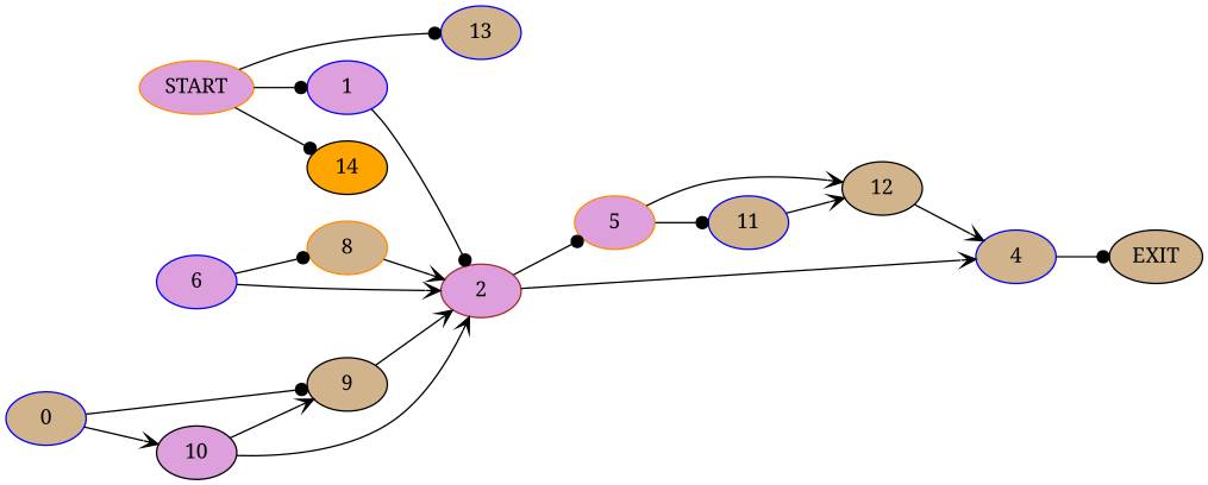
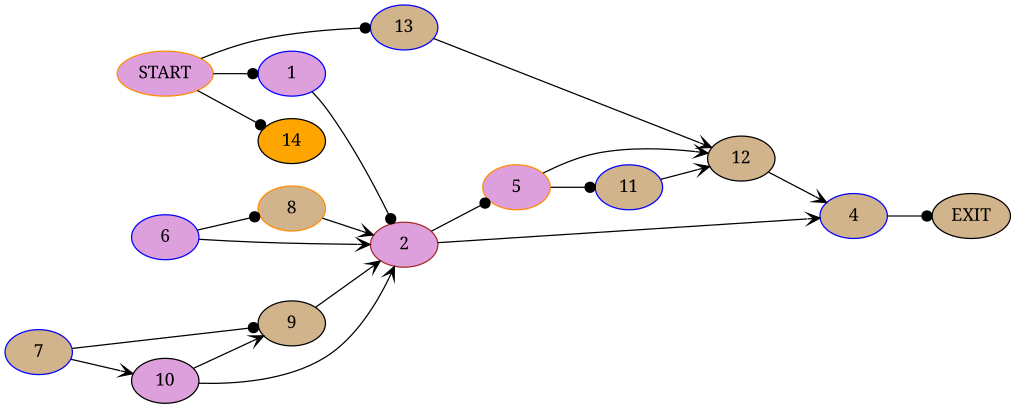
  digraph {
    fontname="Noto Serif"
    rankdir=LR
    node [color=blue fillcolor=tan fontname="Noto Serif" style=filled]
    edge [arrowhead=vee fontname="Noto Serif"]
    n1 [color=darkorange fillcolor=plum label=START]
    1 [fillcolor=plum]
    13
    14 [color=black fillcolor=orange]
    2 [color=brown fillcolor=plum]
    12 [color=black]
    n7 [color=black label=EXIT]
    4
    5 [color=darkorange fillcolor=plum]
    11
    6 [fillcolor=plum]
    8 [color=darkorange]
    9 [color=black]
-   7 [label=0]
+   7
    10 [color=black fillcolor=plum]
    n1 -> 1 [arrowhead=dot]
    n1 -> 13 [arrowhead=dot]
    n1 -> 14 [arrowhead=dot]
    1 -> 2 [arrowhead=dot]
+   13 -> 12
    2 -> 4
    2 -> 5 [arrowhead=dot]
    12 -> 4
    4 -> n7 [arrowhead=dot]
    5 -> 12
    5 -> 11 [arrowhead=dot]
    11 -> 12
    6 -> 2
    6 -> 8 [arrowhead=dot]
    8 -> 2
    9 -> 2
    7 -> 9 [arrowhead=dot]
    7 -> 10
    10 -> 2
    10 -> 9
  }
